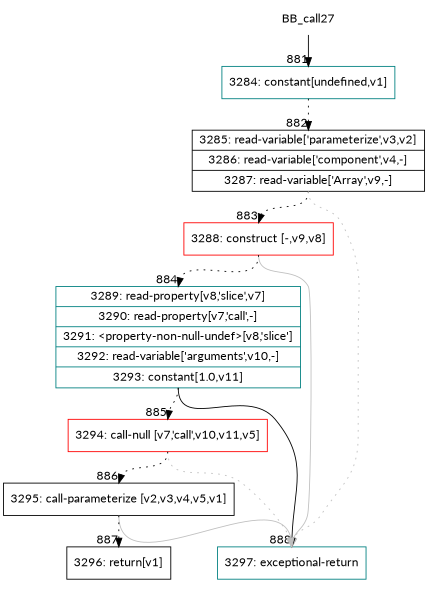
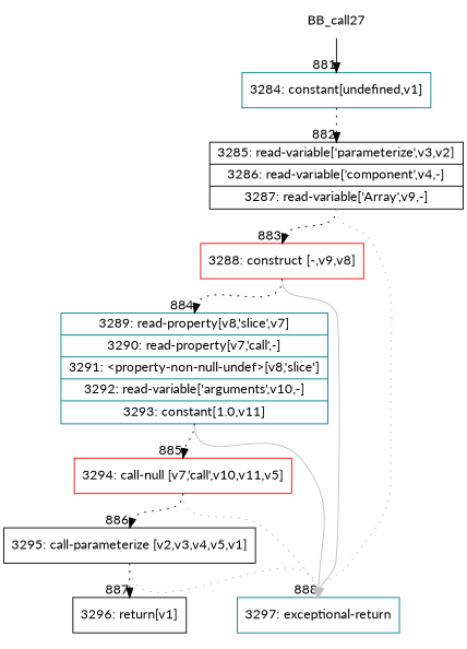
  digraph {
    fontname=Lato
    rankdir=TD
    node [color=black fontname=Lato shape=record]
    edge [fontname=Lato headport=n style=dotted tailport=s]
    n1 [label=BB_call27 shape=none]
    n2 [color=teal label="{3284: constant[undefined,v1]}"]
    n3 [label="{3285: read-variable['parameterize',v3,v2]|3286: read-variable['component',v4,-]|3287: read-variable['Array',v9,-]}"]
    n4 [color=red label="{3288: construct [-,v9,v8]}"]
    n5 [color=teal label="{3297: exceptional-return}"]
    n6 [color=teal label="{3289: read-property[v8,'slice',v7]|3290: read-property[v7,'call',-]|3291: \<property-non-null-undef\>[v8,'slice']|3292: read-variable['arguments',v10,-]|3293: constant[1.0,v11]}"]
    n7 [color=red label="{3294: call-null [v7,'call',v10,v11,v5]}"]
    n8 [label="{3295: call-parameterize [v2,v3,v4,v5,v1]}"]
    n9 [label="{3296: return[v1]}"]
    n1 -> n2 [headlabel="    881" style=solid]
    n2 -> n3 [headlabel="      882"]
    n3 -> n4 [headlabel="      883"]
    n3 -> n5 [color=gray headlabel="      888"]
    n4 -> n5 [color=gray style=solid]
    n4 -> n6 [headlabel="      884"]
-   n6 -> n5 [color=black style=solid]
+   n6 -> n5 [color=gray style=solid]
    n6 -> n7 [headlabel="      885"]
    n7 -> n5 [color=gray]
    n7 -> n8 [headlabel="      886"]
-   n8 -> n5 [color=gray style=solid]
+   n8 -> n5 [color=gray]
    n8 -> n9 [headlabel="      887"]
  }
